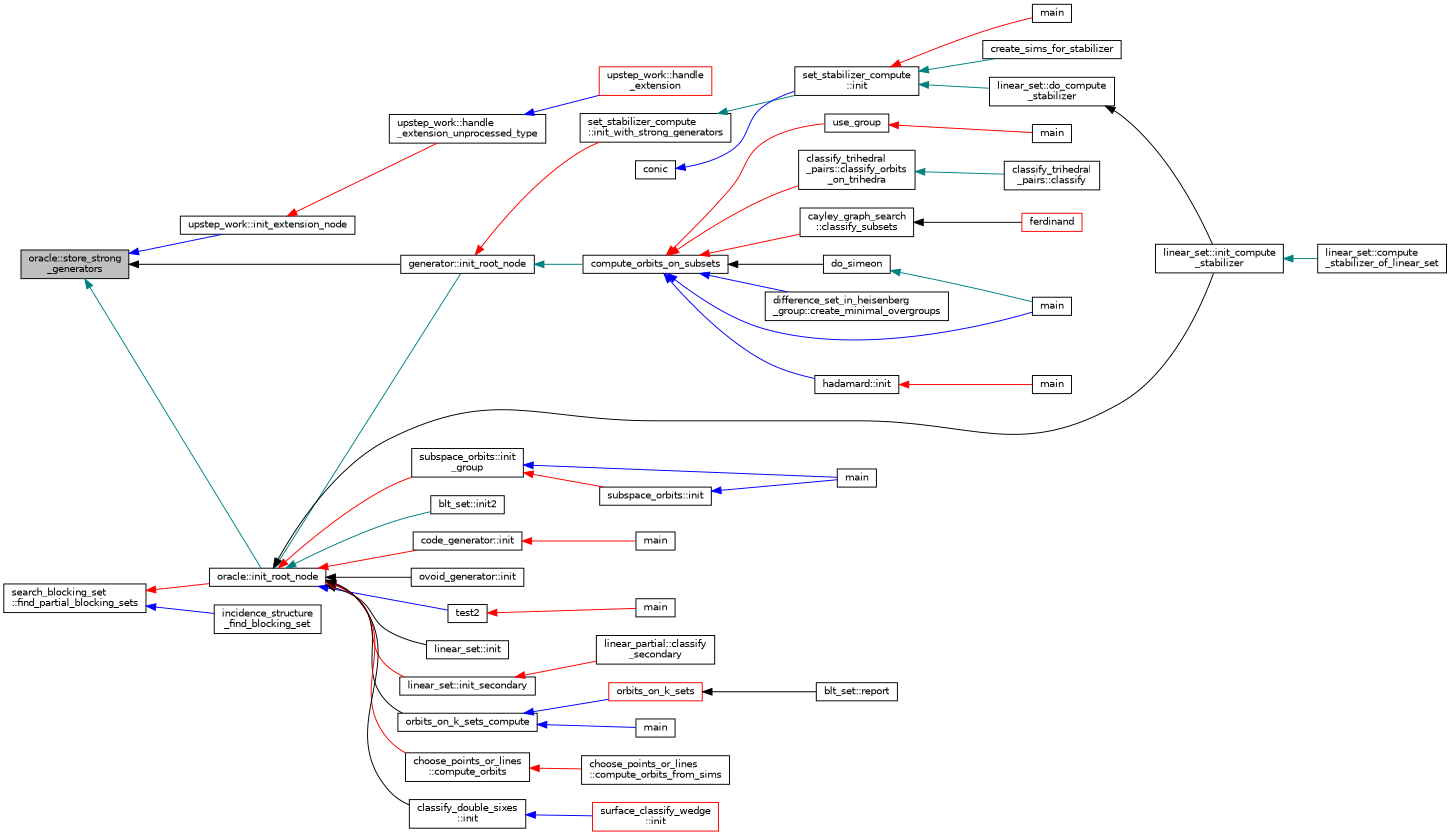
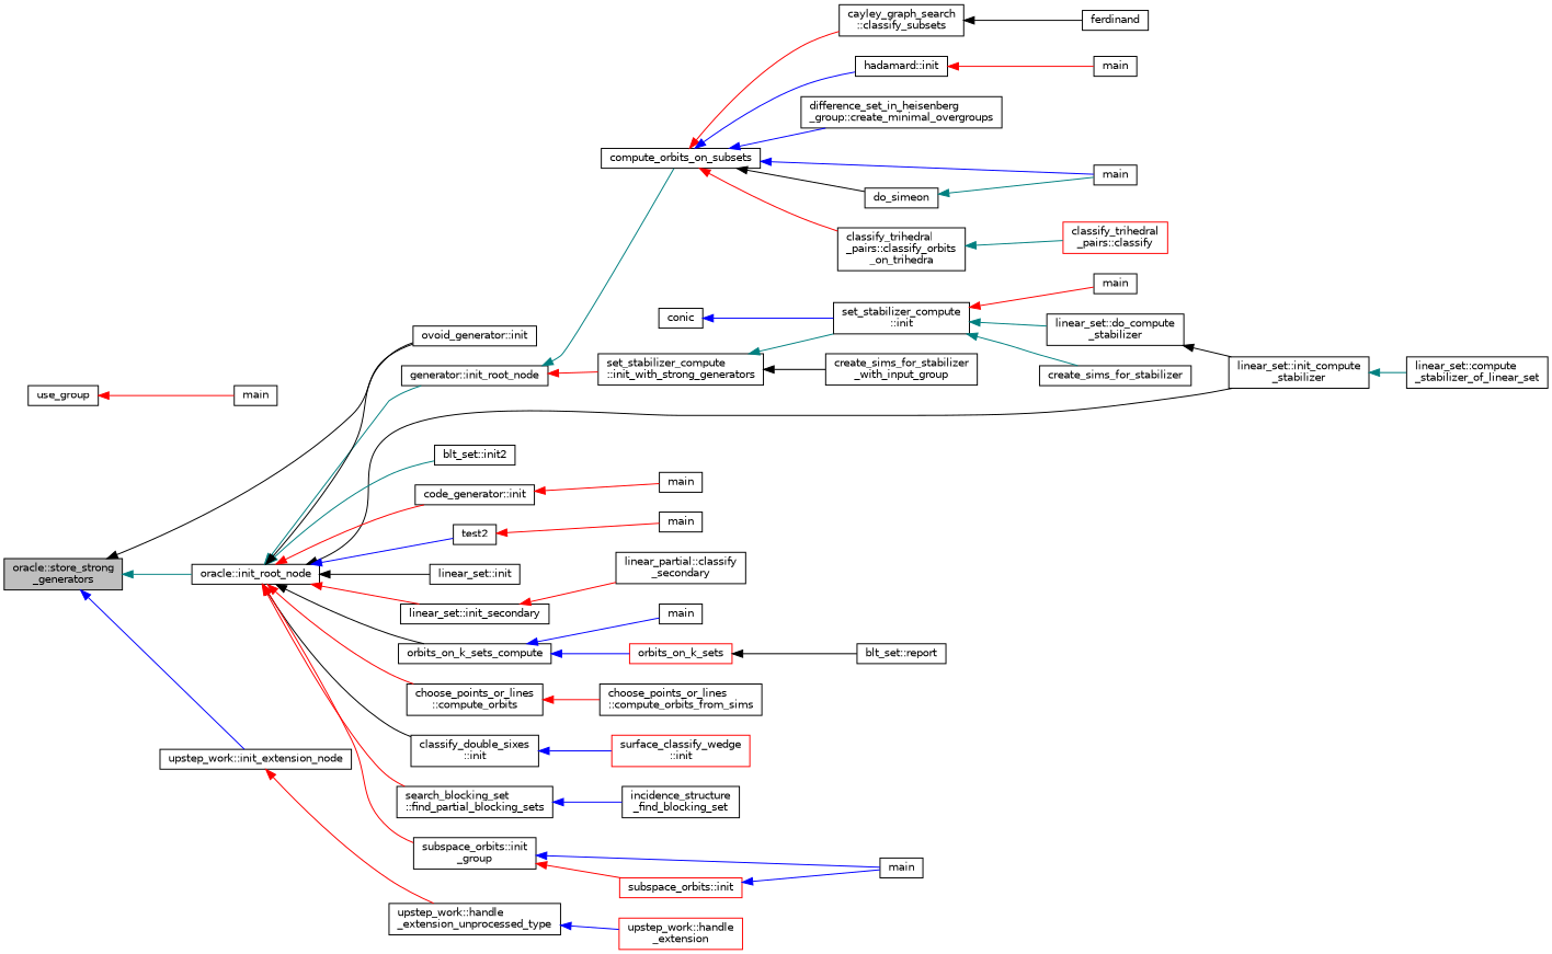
  digraph {
    rankdir=LR
    node [color=black fillcolor=white fontname=Helvetica fontsize=10 shape=record style=filled]
    edge [color=red dir=back fontname=Helvetica fontsize=10 labelfontname=Helvetica labelfontsize=10 style=solid]
    n1 [fillcolor=grey75 fontcolor=black height=0.2 label="oracle::store_strong\l_generators" width=0.4]
    n2 [height=0.2 label="generator::init_root_node" width=0.4]
    n3 [height=0.2 label="oracle::init_root_node" width=0.4]
    n4 [height=0.2 label="upstep_work::init_extension_node" width=0.4]
    n5 [height=0.2 label=compute_orbits_on_subsets width=0.4]
    n6 [height=0.2 label="set_stabilizer_compute\l::init_with_strong_generators" width=0.4]
    n7 [height=0.2 label="linear_set::init_compute\l_stabilizer" width=0.4]
    n8 [height=0.2 label="blt_set::init2" width=0.4]
    n9 [height=0.2 label="code_generator::init" width=0.4]
    n10 [height=0.2 label="ovoid_generator::init" width=0.4]
    n11 [height=0.2 label=test2 width=0.4]
    n12 [height=0.2 label="linear_set::init" width=0.4]
    n13 [height=0.2 label="linear_set::init_secondary" width=0.4]
    n14 [height=0.2 label=orbits_on_k_sets_compute width=0.4]
    n15 [height=0.2 label="choose_points_or_lines\l::compute_orbits" width=0.4]
    n16 [height=0.2 label="classify_double_sixes\l::init" width=0.4]
    n17 [height=0.2 label="search_blocking_set\l::find_partial_blocking_sets" width=0.4]
    n18 [height=0.2 label="subspace_orbits::init\l_group" width=0.4]
    n19 [height=0.2 label="upstep_work::handle\l_extension_unprocessed_type" width=0.4]
    n20 [height=0.2 label="cayley_graph_search\l::classify_subsets" width=0.4]
    n21 [height=0.2 label="hadamard::init" width=0.4]
    n22 [height=0.2 label="difference_set_in_heisenberg\l_group::create_minimal_overgroups" width=0.4]
    n23 [height=0.2 label=main width=0.4]
    n24 [height=0.2 label=do_simeon width=0.4]
    n25 [height=0.2 label=use_group width=0.4]
    n26 [height=0.2 label="classify_trihedral\l_pairs::classify_orbits\l_on_trihedra" width=0.4]
    n27 [height=0.2 label="set_stabilizer_compute\l::init" width=0.4]
-   n29 [color=red height=0.2 label=ferdinand width=0.4]
+   n28 [height=0.2 label="create_sims_for_stabilizer\l_with_input_group" width=0.4]
+   n29 [height=0.2 label=ferdinand width=0.4]
    n30 [height=0.2 label=main width=0.4]
    n31 [height=0.2 label=main width=0.4]
-   n32 [height=0.2 label="classify_trihedral\l_pairs::classify" width=0.4]
+   n32 [color=red height=0.2 label="classify_trihedral\l_pairs::classify" width=0.4]
    n33 [height=0.2 label=main width=0.4]
    n34 [height=0.2 label="linear_set::do_compute\l_stabilizer" width=0.4]
    n35 [height=0.2 label=create_sims_for_stabilizer width=0.4]
    n36 [height=0.2 label=conic width=0.4]
    n37 [height=0.2 label="linear_set::compute\l_stabilizer_of_linear_set" width=0.4]
    n38 [height=0.2 label=main width=0.4]
    n39 [height=0.2 label=main width=0.4]
    n40 [height=0.2 label="linear_partial::classify\l_secondary" width=0.4]
    n41 [height=0.2 label=main width=0.4]
    n42 [color=red height=0.2 label=orbits_on_k_sets width=0.4]
    n43 [height=0.2 label="choose_points_or_lines\l::compute_orbits_from_sims" width=0.4]
    n44 [color=red height=0.2 label="surface_classify_wedge\l::init" width=0.4]
    n45 [height=0.2 label="incidence_structure\l_find_blocking_set" width=0.4]
    n46 [height=0.2 label=main width=0.4]
-   n47 [height=0.2 label="subspace_orbits::init" width=0.4]
+   n47 [color=red height=0.2 label="subspace_orbits::init" width=0.4]
    n48 [height=0.2 label="blt_set::report" width=0.4]
    n49 [color=red height=0.2 label="upstep_work::handle\l_extension" width=0.4]
-   n1 -> n2 [color=black]
+   n1 -> n10 [color=black]
    n1 -> n3 [color=teal]
    n1 -> n4 [color=blue]
    n2 -> n5 [color=teal]
    n2 -> n6
    n3 -> n2 [color=teal]
    n3 -> n7 [color=black]
    n3 -> n8 [color=teal]
    n3 -> n9
    n3 -> n10 [color=black]
    n3 -> n11 [color=blue]
    n3 -> n12 [color=black]
    n3 -> n13
    n3 -> n14 [color=black]
    n3 -> n15
    n3 -> n16 [color=black]
-   n17 -> n3
+   n3 -> n17
    n3 -> n18
    n4 -> n19
    n5 -> n20
    n5 -> n21 [color=blue]
    n5 -> n22 [color=blue]
    n5 -> n23 [color=blue]
    n5 -> n24 [color=black]
-   n5 -> n25
    n5 -> n26
    n6 -> n27 [color=teal]
+   n6 -> n28 [color=black]
    n7 -> n37 [color=teal]
    n9 -> n38
    n11 -> n39
    n13 -> n40
    n14 -> n41 [color=blue]
    n14 -> n42 [color=blue]
    n15 -> n43
    n16 -> n44 [color=blue]
    n17 -> n45 [color=blue]
    n18 -> n46 [color=blue]
    n18 -> n47
    n19 -> n49 [color=blue]
    n20 -> n29 [color=black]
    n21 -> n30
    n24 -> n23 [color=teal]
    n25 -> n31
    n26 -> n32 [color=teal]
    n27 -> n33
    n27 -> n34 [color=teal]
    n27 -> n35 [color=teal]
    n34 -> n7 [color=black]
    n36 -> n27 [color=blue]
    n42 -> n48 [color=black]
    n47 -> n46 [color=blue]
  }
